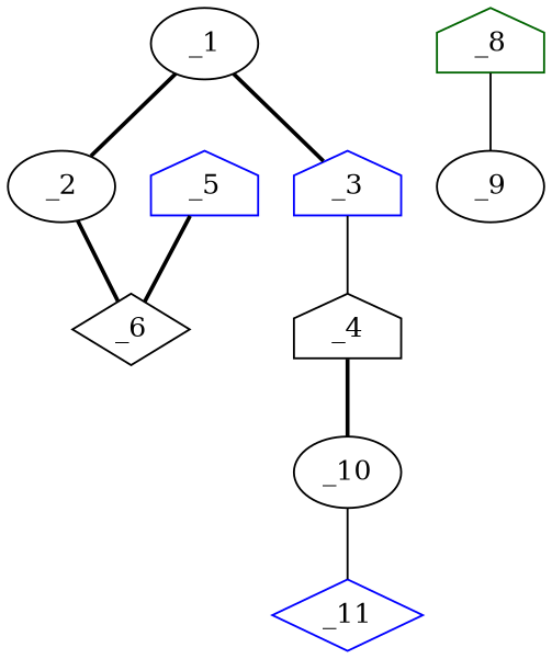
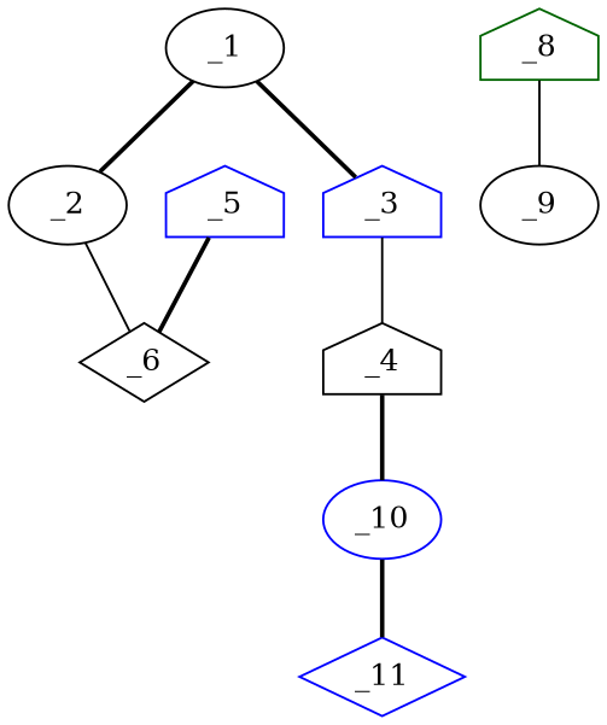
  graph {
    node [charge=0 chem=1 color=black shape=ellipse symbol="C  " x=2.866 y=-1]
    edge [style=bold valence=1]
    _1 [y=-1.5]
    _2 [x=2]
    _3 [color=blue shape=house x=3.7321]
    _6 [shape=diamond x=2 y=0]
    _4 [shape=house x=3.7321 y=0]
-   _10 [x=4.6831 y=0.309]
+   _10 [color=blue x=4.6831 y=0.309]
    _8 [chem=2 color=darkgreen shape=house symbol="O  " x=4.6831 y=-1.309]
    _9 [chem=4 symbol="N  " x=5.2709 y=-0.5]
    _5 [color=blue shape=house y=0.5]
    _11 [color=blue shape=diamond x=4.9921 y=1.2601]
    _1 -- _2
    _1 -- _3
-   _2 -- _6
+   _2 -- _6 [style=solid]
    _3 -- _4 [style=solid valence=2]
    _4 -- _10
-   _10 -- _11 [style=solid]
+   _10 -- _11
    _8 -- _9 [style=solid]
    _5 -- _6
  }
